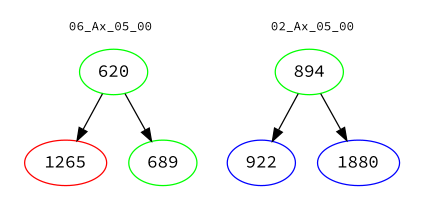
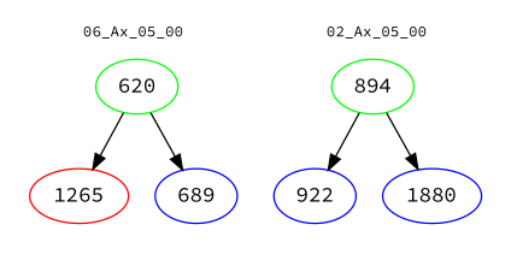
  digraph {
    fontname="Source Code Pro"
    node [color=blue fontname="Source Code Pro"]
    edge [color=black fontname="Source Code Pro"]
    n1 [color=green label=620]
    n2 [color=red label=1265]
-   n3 [color=green label=689]
+   n3 [label=689]
    n4 [color=green label=894]
    n5 [label=922]
    n6 [label=1880]
    subgraph cluster_1 {
      color=white
      fontsize=10
      label="06_Ax_05_00"
      n1
      n2
      n3
    }
    subgraph cluster_2 {
      color=white
      fontsize=10
      label="02_Ax_05_00"
      n4
      n5
      n6
    }
    n1 -> n2
    n1 -> n3
    n4 -> n5
    n4 -> n6
  }
